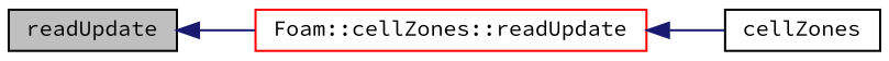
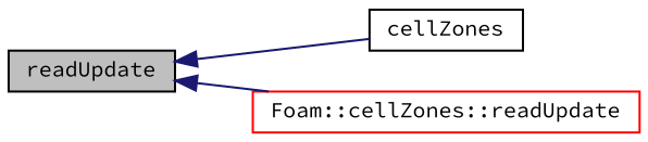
  digraph {
    fontname="Source Code Pro"
    rankdir=LR
    node [color=black fontname="Source Code Pro" fontsize=10 shape=record]
    edge [color=midnightblue dir=back fontname="Source Code Pro" fontsize=10 labelfontname=FreeSans labelfontsize=10 style=solid]
    n1 [fillcolor=grey75 fontcolor=black height=0.2 label=readUpdate style=filled width=0.4]
    n2 [height=0.2 label=cellZones width=0.4]
    n3 [color=red height=0.2 label="Foam::cellZones::readUpdate" width=0.4]
-   n3 -> n2
+   n1 -> n2
    n1 -> n3
  }
